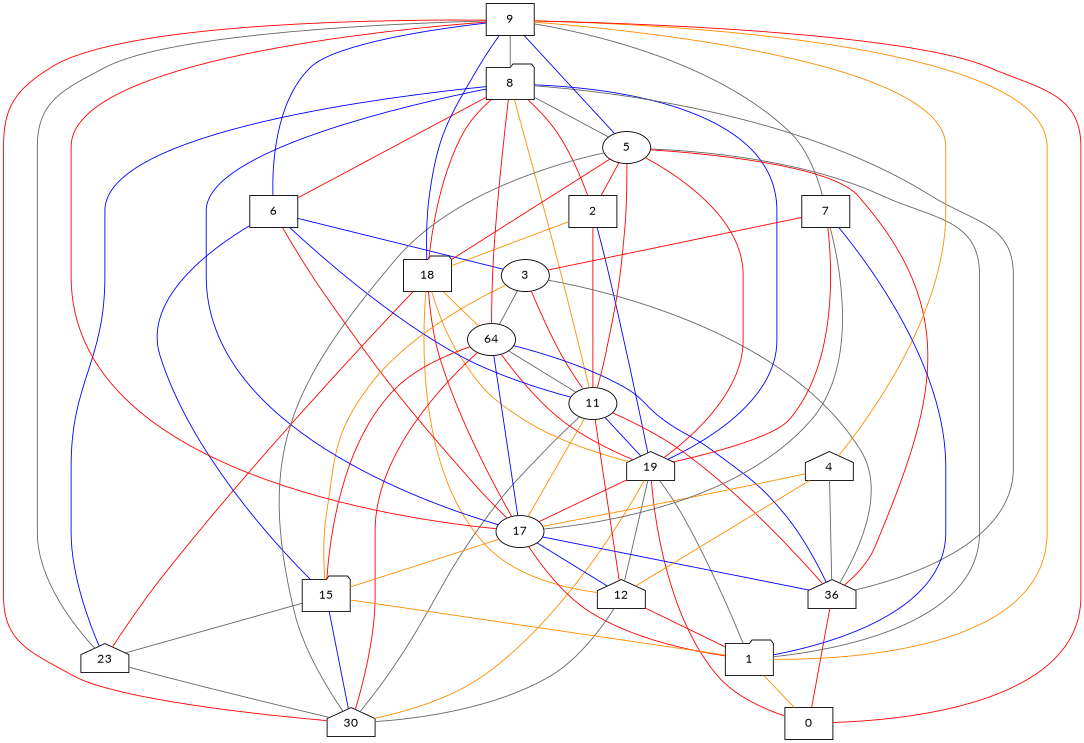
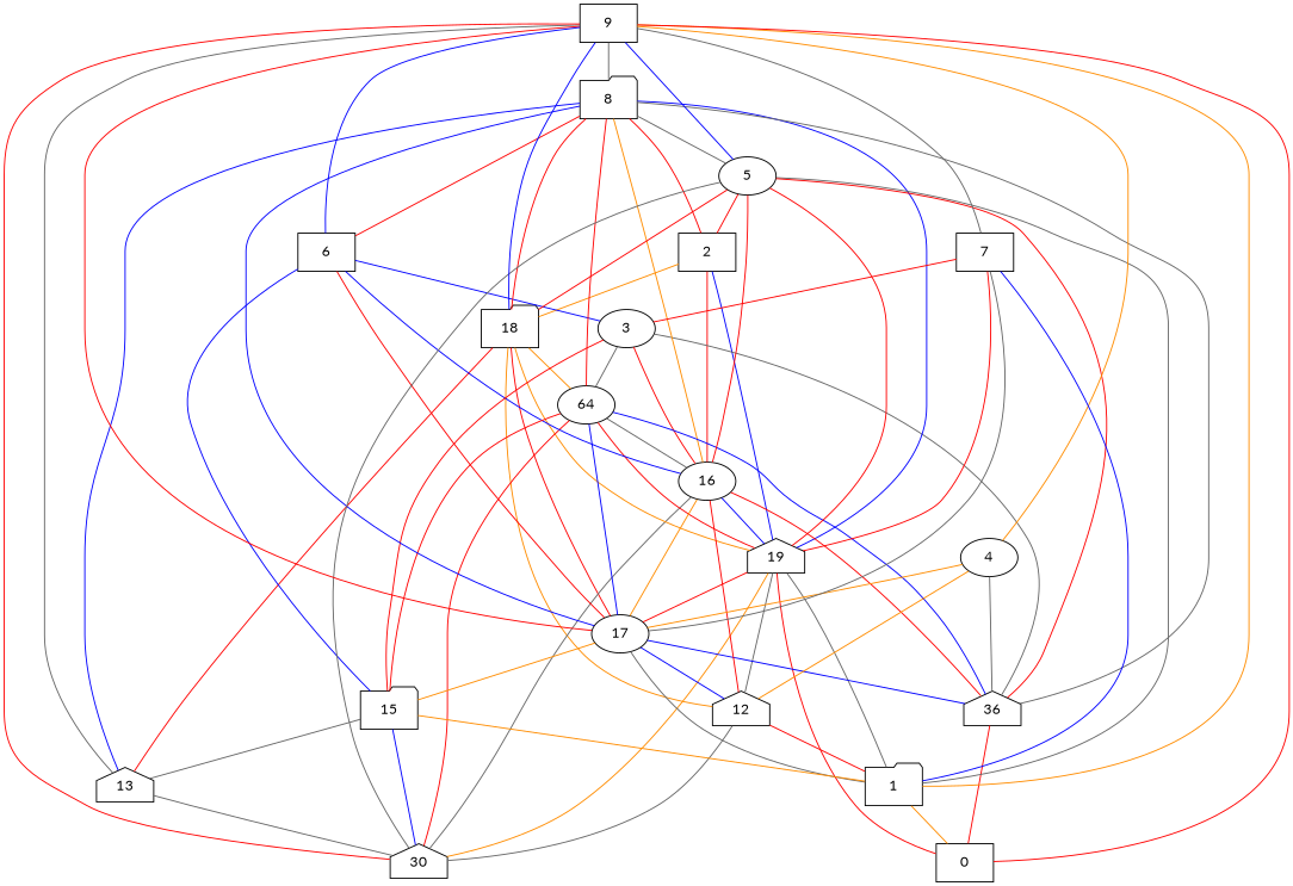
  digraph {
    fontname=Lato
    node [fontname=Lato shape=ellipse]
    edge [color=red dir=none fontname=Lato]
    2 [shape=box]
    18 [shape=folder]
-   11
+   11 [label=16]
    19 [shape=house]
    n5 [label=64]
    17
-   13 [shape=house label=23]
+   13 [shape=house]
    12 [shape=house]
    6 [shape=box]
    15 [shape=folder]
    3
    n12 [label=30 shape=house]
    1 [shape=folder]
    8 [shape=folder]
    n15 [label=36 shape=house]
    5
    0 [shape=box]
    9 [shape=box]
-   4 [shape=house]
+   4
    7 [shape=box]
    subgraph sub_1 {
      2
      18
      11
      19
      n5
      17
      13
      12
      6
      15
      3
      n12
      1
      8
      n15
      5
      0
      9
      4
      7
    }
    2 -> 18 [color=darkorange]
    2 -> 11
    2 -> 19 [color=blue]
    18 -> n5 [color=darkorange]
    18 -> 17
    18 -> 13
    18 -> 12 [color=darkorange]
    11 -> 19 [color=blue]
    11 -> n12 [color=gray40]
    19 -> 18 [color=darkorange]
    19 -> n5
    19 -> 17
    19 -> 12 [color=gray40]
    19 -> n12 [color=darkorange]
    19 -> 1 [color=gray40]
    19 -> 0
    n5 -> 11 [color=gray40]
    n5 -> n12
    17 -> 11 [color=darkorange]
    17 -> n5 [color=blue]
    17 -> 12 [color=blue]
    17 -> 15 [color=darkorange]
-   17 -> 1
+   17 -> 1 [color=gray40]
    17 -> n15 [color=blue]
    13 -> n12 [color=gray40]
    12 -> 11
    12 -> n12 [color=gray40]
    12 -> 1
    6 -> 11 [color=blue]
    6 -> 17
    6 -> 15 [color=blue]
    6 -> 3 [color=blue]
    15 -> n5
    15 -> 13 [color=gray40]
    15 -> n12 [color=blue]
    15 -> 1 [color=darkorange]
    3 -> 11
    3 -> n5 [color=gray40]
-   3 -> 15 [color=darkorange]
+   3 -> 15
    3 -> n15 [color=gray40]
    1 -> 0 [color=darkorange]
    8 -> 2
    8 -> 18
    8 -> 11 [color=darkorange]
    8 -> 19 [color=blue]
    8 -> n5
    8 -> 17 [color=blue]
    8 -> 13 [color=blue]
    8 -> 6
    8 -> n15 [color=gray40]
    8 -> 5 [color=gray40]
    n15 -> 11
    n15 -> n5 [color=blue]
    n15 -> 0
    5 -> 2
    5 -> 18
    5 -> 11
    5 -> 19
    5 -> n12 [color=gray40]
    5 -> 1 [color=gray40]
    5 -> n15
    9 -> 18 [color=blue]
    9 -> 17
    9 -> 13 [color=gray40]
    9 -> 6 [color=blue]
    9 -> n12
    9 -> 1 [color=darkorange]
    9 -> 8 [color=gray40]
    9 -> 5 [color=blue]
    9 -> 0
    9 -> 4 [color=darkorange]
    9 -> 7 [color=gray40]
    4 -> 17 [color=darkorange]
    4 -> 12 [color=darkorange]
    4 -> n15 [color=gray40]
    7 -> 19
    7 -> 17 [color=gray40]
    7 -> 3
    7 -> 1 [color=blue]
  }
